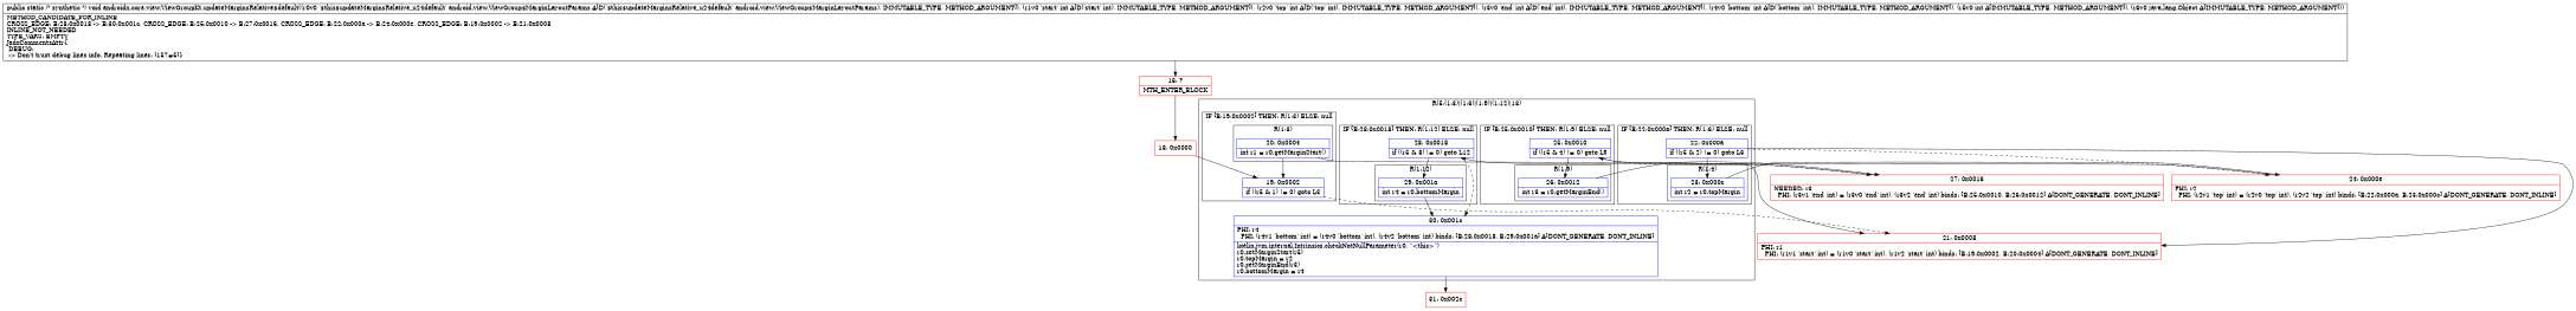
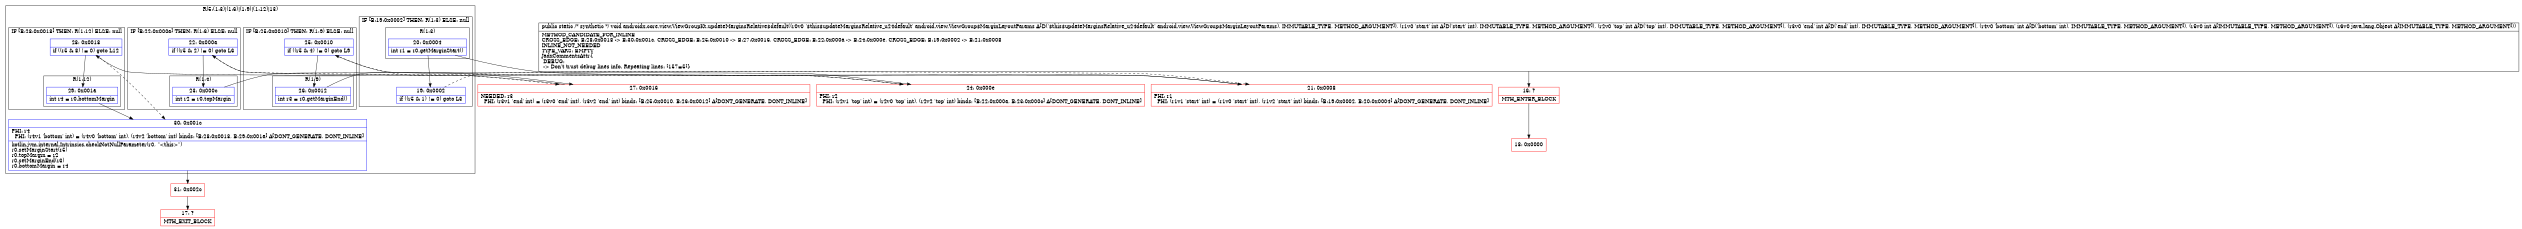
  digraph {
    node [color=blue shape=record]
    n1 [label="{20\:\ 0x0004|int r1 = r0.getMarginStart()\l}"]
    n2 [label="{19\:\ 0x0002|if ((r5 & 1) != 0) goto L3\l}"]
    n3 [label="{23\:\ 0x000c|int r2 = r0.topMargin\l}"]
    n4 [label="{22\:\ 0x000a|if ((r5 & 2) != 0) goto L6\l}"]
    n5 [label="{26\:\ 0x0012|int r3 = r0.getMarginEnd()\l}"]
    n6 [label="{25\:\ 0x0010|if ((r5 & 4) != 0) goto L9\l}"]
    n7 [label="{29\:\ 0x001a|int r4 = r0.bottomMargin\l}"]
    n8 [label="{28\:\ 0x0018|if ((r5 & 8) != 0) goto L12\l}"]
    n9 [label="{30\:\ 0x001c|PHI: r4 \l  PHI: (r4v1 'bottom' int) = (r4v0 'bottom' int), (r4v2 'bottom' int) binds: [B:28:0x0018, B:29:0x001a] A[DONT_GENERATE, DONT_INLINE]\l|kotlin.jvm.internal.Intrinsics.checkNotNullParameter(r0, \"\<this\>\")\lr0.setMarginStart(r5)\lr0.topMargin = r2\lr0.setMarginEnd(r3)\lr0.bottomMargin = r4\l}"]
    n10 [color=red label="{21\:\ 0x0008|PHI: r1 \l  PHI: (r1v1 'start' int) = (r1v0 'start' int), (r1v2 'start' int) binds: [B:19:0x0002, B:20:0x0004] A[DONT_GENERATE, DONT_INLINE]\l}"]
    n11 [color=red label="{24\:\ 0x000e|PHI: r2 \l  PHI: (r2v1 'top' int) = (r2v0 'top' int), (r2v2 'top' int) binds: [B:22:0x000a, B:23:0x000c] A[DONT_GENERATE, DONT_INLINE]\l}"]
    n12 [color=red label="{27\:\ 0x0016|NEEDED: r3 \l  PHI: (r3v1 'end' int) = (r3v0 'end' int), (r3v2 'end' int) binds: [B:25:0x0010, B:26:0x0012] A[DONT_GENERATE, DONT_INLINE]\l}"]
    n13 [color=red label="{31\:\ 0x002c}"]
+   n14 [color=red label="{17\:\ ?|MTH_EXIT_BLOCK\l}"]
    n15 [color=red label="{16\:\ ?|MTH_ENTER_BLOCK\l}"]
    n16 [color=red label="{18\:\ 0x0000}"]
    n17 [label="{public static \/* synthetic *\/ void androidx.core.view.ViewGroupKt.updateMarginsRelative$default((r0v0 '$this$updateMarginsRelative_u24default' android.view.ViewGroup$MarginLayoutParams A[D('$this$updateMarginsRelative_u24default' android.view.ViewGroup$MarginLayoutParams), IMMUTABLE_TYPE, METHOD_ARGUMENT]), (r1v0 'start' int A[D('start' int), IMMUTABLE_TYPE, METHOD_ARGUMENT]), (r2v0 'top' int A[D('top' int), IMMUTABLE_TYPE, METHOD_ARGUMENT]), (r3v0 'end' int A[D('end' int), IMMUTABLE_TYPE, METHOD_ARGUMENT]), (r4v0 'bottom' int A[D('bottom' int), IMMUTABLE_TYPE, METHOD_ARGUMENT]), (r5v0 int A[IMMUTABLE_TYPE, METHOD_ARGUMENT]), (r6v0 java.lang.Object A[IMMUTABLE_TYPE, METHOD_ARGUMENT]))  | METHOD_CANDIDATE_FOR_INLINE\lCROSS_EDGE: B:28:0x0018 \-\> B:30:0x001c, CROSS_EDGE: B:25:0x0010 \-\> B:27:0x0016, CROSS_EDGE: B:22:0x000a \-\> B:24:0x000e, CROSS_EDGE: B:19:0x0002 \-\> B:21:0x0008\lINLINE_NOT_NEEDED\lTYPE_VARS: EMPTY\lJadxCommentsAttr\{\l DEBUG: \l \-\> Don't trust debug lines info. Repeating lines: [157=5]\}\l}" color=""]
    subgraph cluster_1 {
      label="R(5:(1:3)|(1:6)|(1:9)|(1:12)|13)"
      n9
      subgraph cluster_2 {
        label="IF [B:19:0x0002] THEN: R(1:3) ELSE: null"
        n2
        subgraph cluster_3 {
          label="R(1:3)"
          n1
        }
      }
      subgraph cluster_4 {
        label="IF [B:22:0x000a] THEN: R(1:6) ELSE: null"
        n4
        subgraph cluster_5 {
          label="R(1:4)"
          n3
        }
      }
      subgraph cluster_6 {
        label="IF [B:25:0x0010] THEN: R(1:9) ELSE: null"
        n6
        subgraph cluster_7 {
          label="R(1:9)"
          n5
        }
      }
      subgraph cluster_8 {
        label="IF [B:28:0x0018] THEN: R(1:12) ELSE: null"
        n8
        subgraph cluster_9 {
          label="R(1:12)"
          n7
        }
      }
    }
    n1 -> n2
    n1 -> n10
    n2 -> n10 [style=dashed]
    n3 -> n11
    n4 -> n3
    n4 -> n11 [style=dashed]
    n5 -> n12
    n6 -> n5
    n6 -> n12 [style=dashed]
    n7 -> n9
    n8 -> n7
    n8 -> n9 [style=dashed]
    n9 -> n13
-   n4 -> n10
+   n10 -> n4
    n11 -> n6
    n12 -> n8
+   n13 -> n14
    n15 -> n16
-   n16 -> n2
    n17 -> n15
  }
